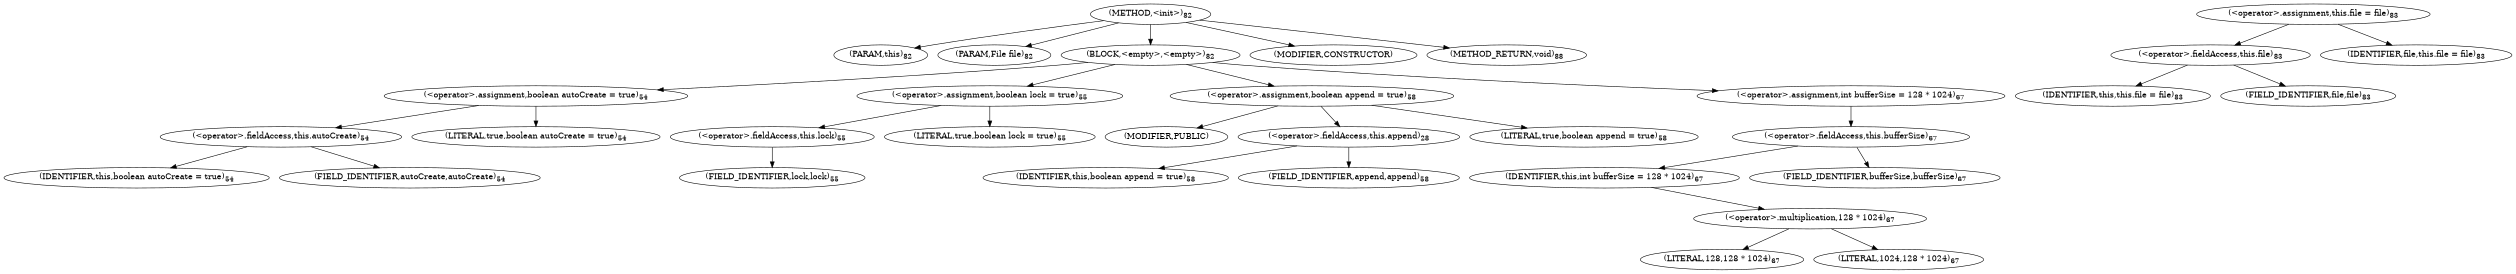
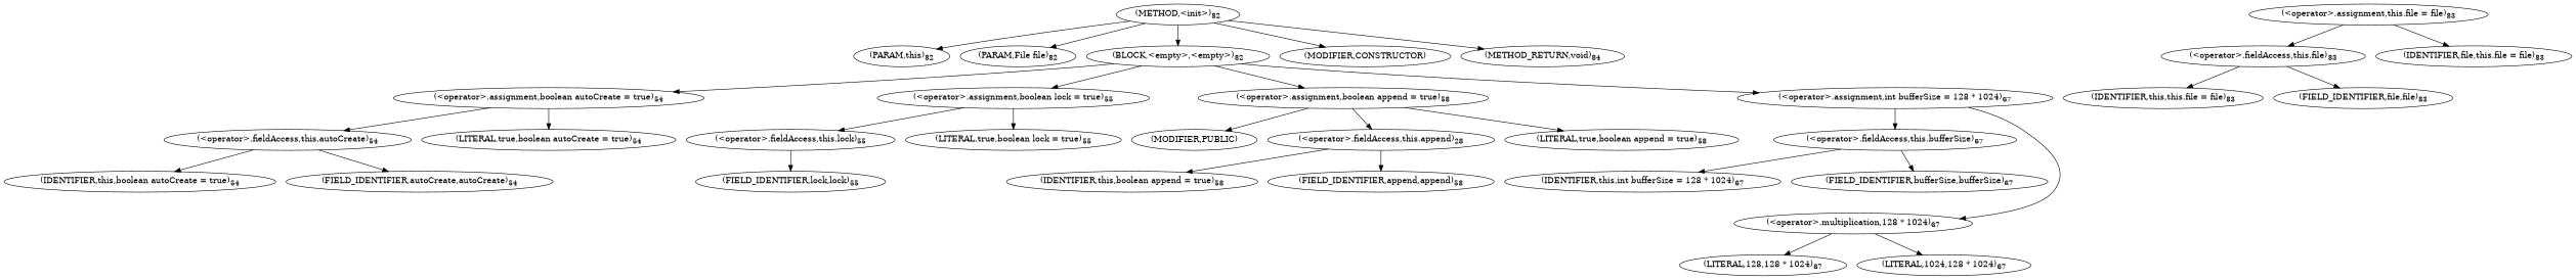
  digraph {
    n1 [label=<(METHOD,&lt;init&gt;)<SUB>82</SUB>>]
    n2 [label=<(PARAM,this)<SUB>82</SUB>>]
    n3 [label=<(PARAM,File file)<SUB>82</SUB>>]
    n4 [label=<(BLOCK,&lt;empty&gt;,&lt;empty&gt;)<SUB>82</SUB>>]
    n5 [label=<(MODIFIER,CONSTRUCTOR)>]
-   n6 [label=<(METHOD_RETURN,void)<SUB>88</SUB>>]
+   n6 [label=<(METHOD_RETURN,void)<SUB>84</SUB>>]
    n7 [label=<(&lt;operator&gt;.assignment,boolean autoCreate = true)<SUB>54</SUB>>]
    n8 [label=<(&lt;operator&gt;.assignment,boolean lock = true)<SUB>55</SUB>>]
    n9 [label=<(&lt;operator&gt;.assignment,boolean append = true)<SUB>58</SUB>>]
    n10 [label=<(&lt;operator&gt;.assignment,int bufferSize = 128 * 1024)<SUB>67</SUB>>]
    n11 [label=<(MODIFIER,PUBLIC)>]
    n12 [label=<(&lt;operator&gt;.fieldAccess,this.autoCreate)<SUB>54</SUB>>]
    n13 [label=<(LITERAL,true,boolean autoCreate = true)<SUB>54</SUB>>]
    n14 [label=<(&lt;operator&gt;.fieldAccess,this.lock)<SUB>55</SUB>>]
    n15 [label=<(LITERAL,true,boolean lock = true)<SUB>55</SUB>>]
    n16 [label=<(&lt;operator&gt;.fieldAccess,this.append)<SUB>28</SUB>>]
    n17 [label=<(LITERAL,true,boolean append = true)<SUB>58</SUB>>]
    n18 [label=<(&lt;operator&gt;.fieldAccess,this.bufferSize)<SUB>67</SUB>>]
    n19 [label=<(&lt;operator&gt;.multiplication,128 * 1024)<SUB>67</SUB>>]
    n20 [label=<(&lt;operator&gt;.assignment,this.file = file)<SUB>83</SUB>>]
    n21 [label=<(&lt;operator&gt;.fieldAccess,this.file)<SUB>83</SUB>>]
    n22 [label=<(IDENTIFIER,file,this.file = file)<SUB>83</SUB>>]
    n23 [label=<(IDENTIFIER,this,boolean autoCreate = true)<SUB>54</SUB>>]
    n24 [label=<(FIELD_IDENTIFIER,autoCreate,autoCreate)<SUB>54</SUB>>]
    n25 [label=<(FIELD_IDENTIFIER,lock,lock)<SUB>55</SUB>>]
    n26 [label=<(IDENTIFIER,this,boolean append = true)<SUB>58</SUB>>]
    n27 [label=<(FIELD_IDENTIFIER,append,append)<SUB>58</SUB>>]
    n28 [label=<(IDENTIFIER,this,int bufferSize = 128 * 1024)<SUB>67</SUB>>]
    n29 [label=<(FIELD_IDENTIFIER,bufferSize,bufferSize)<SUB>67</SUB>>]
    n30 [label=<(LITERAL,128,128 * 1024)<SUB>67</SUB>>]
    n31 [label=<(LITERAL,1024,128 * 1024)<SUB>67</SUB>>]
    n32 [label=<(IDENTIFIER,this,this.file = file)<SUB>83</SUB>>]
    n33 [label=<(FIELD_IDENTIFIER,file,file)<SUB>83</SUB>>]
    n1 -> n2
    n1 -> n3
    n1 -> n4
    n1 -> n5
    n1 -> n6
    n4 -> n7
    n4 -> n8
    n4 -> n9
    n4 -> n10
    n7 -> n12
    n7 -> n13
    n8 -> n14
    n8 -> n15
    n9 -> n11
    n9 -> n16
    n9 -> n17
    n10 -> n18
-   n28 -> n19
+   n10 -> n19
    n12 -> n23
    n12 -> n24
    n14 -> n25
    n16 -> n26
    n16 -> n27
    n18 -> n28
    n18 -> n29
    n19 -> n30
    n19 -> n31
    n20 -> n21
    n20 -> n22
    n21 -> n32
    n21 -> n33
  }
